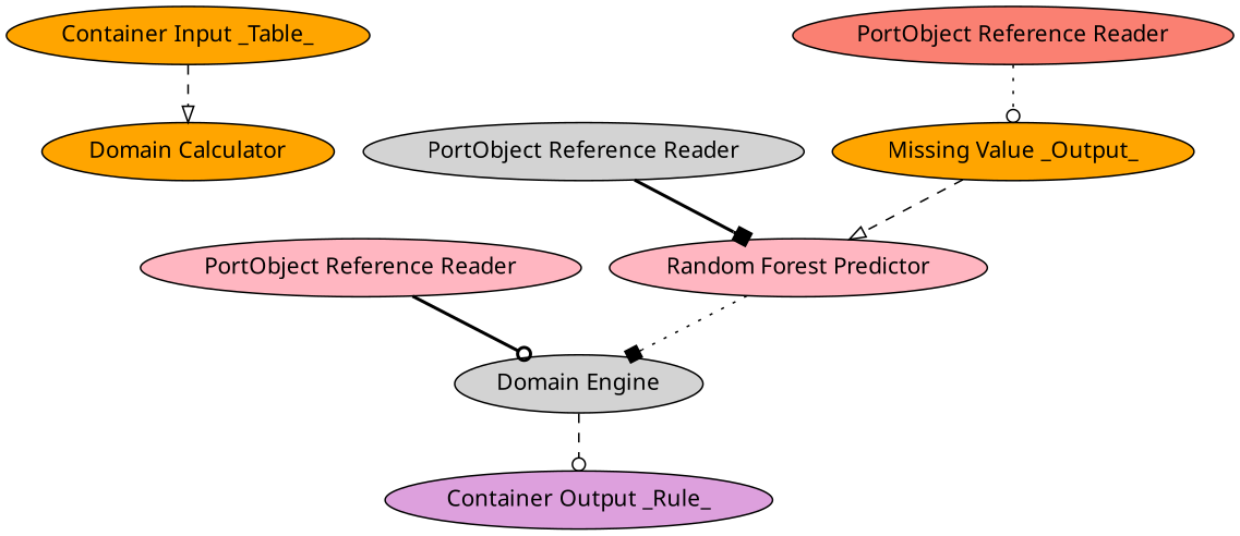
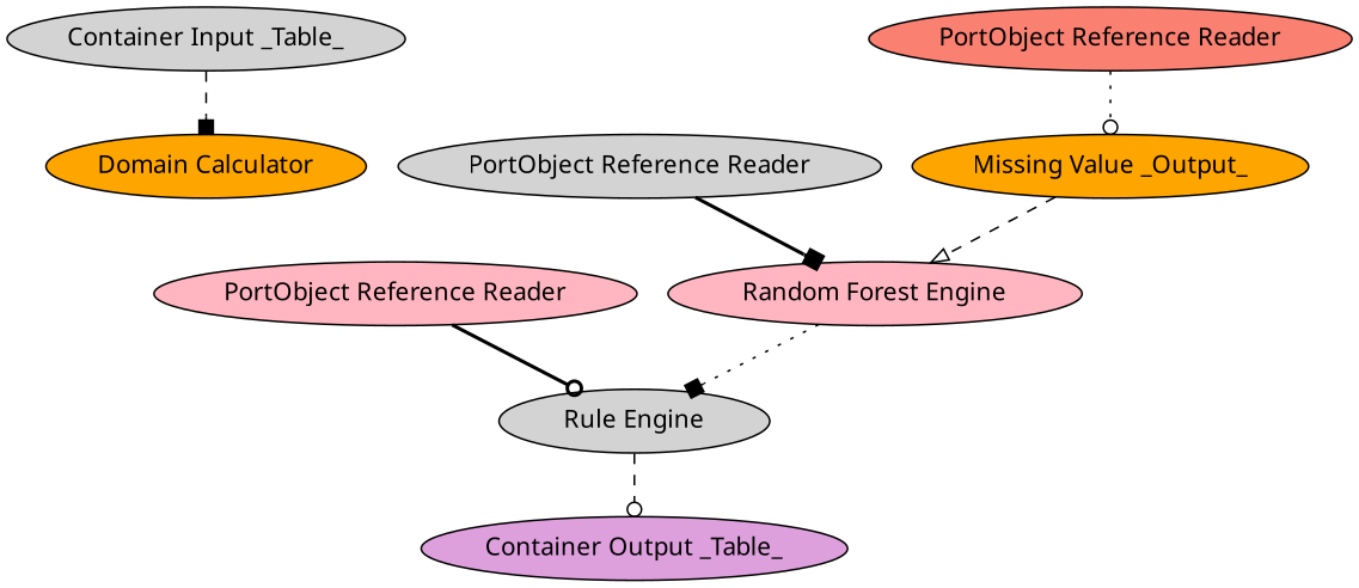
  digraph {
    fontname="Noto Sans"
    rankdir=TB
    node [fillcolor=lightgrey fontname="Noto Sans" style=filled]
    edge [arrowhead=odot fontname="Noto Sans" style=dashed]
    n1 [fillcolor=orange label="Domain Calculator"]
    n2 [fillcolor=orange label="Missing Value _Output_"]
-   n3 [fillcolor=lightpink label="Random Forest Predictor"]
-   n4 [label="Domain Engine"]
-   n5 [fillcolor=plum label="Container Output _Rule_"]
+   n3 [fillcolor=lightpink label="Random Forest Engine"]
+   n4 [label="Rule Engine"]
+   n5 [fillcolor=plum label="Container Output _Table_"]
    n6 [fillcolor=lightpink label="PortObject Reference Reader"]
-   n7 [fillcolor=orange label="Container Input _Table_"]
+   n7 [label="Container Input _Table_"]
    n8 [label="PortObject Reference Reader"]
    n9 [fillcolor=salmon label="PortObject Reference Reader"]
    n2 -> n3 [arrowhead=onormal]
    n3 -> n4 [arrowhead=box style=dotted]
    n4 -> n5
    n6 -> n4 [style=bold]
-   n7 -> n1 [arrowhead=onormal]
+   n7 -> n1 [arrowhead=box]
    n8 -> n3 [arrowhead=box style=bold]
    n9 -> n2 [style=dotted]
  }
